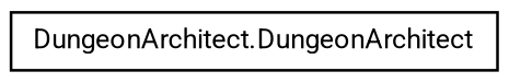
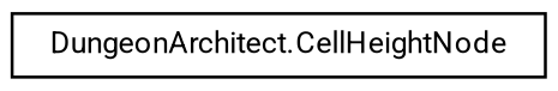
  digraph {
    rankdir=LR
    fontname=Roboto
-   n1 [color=black fillcolor=white fontname=Roboto fontsize=10 height=0.2 label="DungeonArchitect.DungeonArchitect" shape=record style=filled width=0.4]
+   n1 [color=black fillcolor=white fontname=Roboto fontsize=10 height=0.2 label="DungeonArchitect.CellHeightNode" shape=record style=filled width=0.4]
  }
